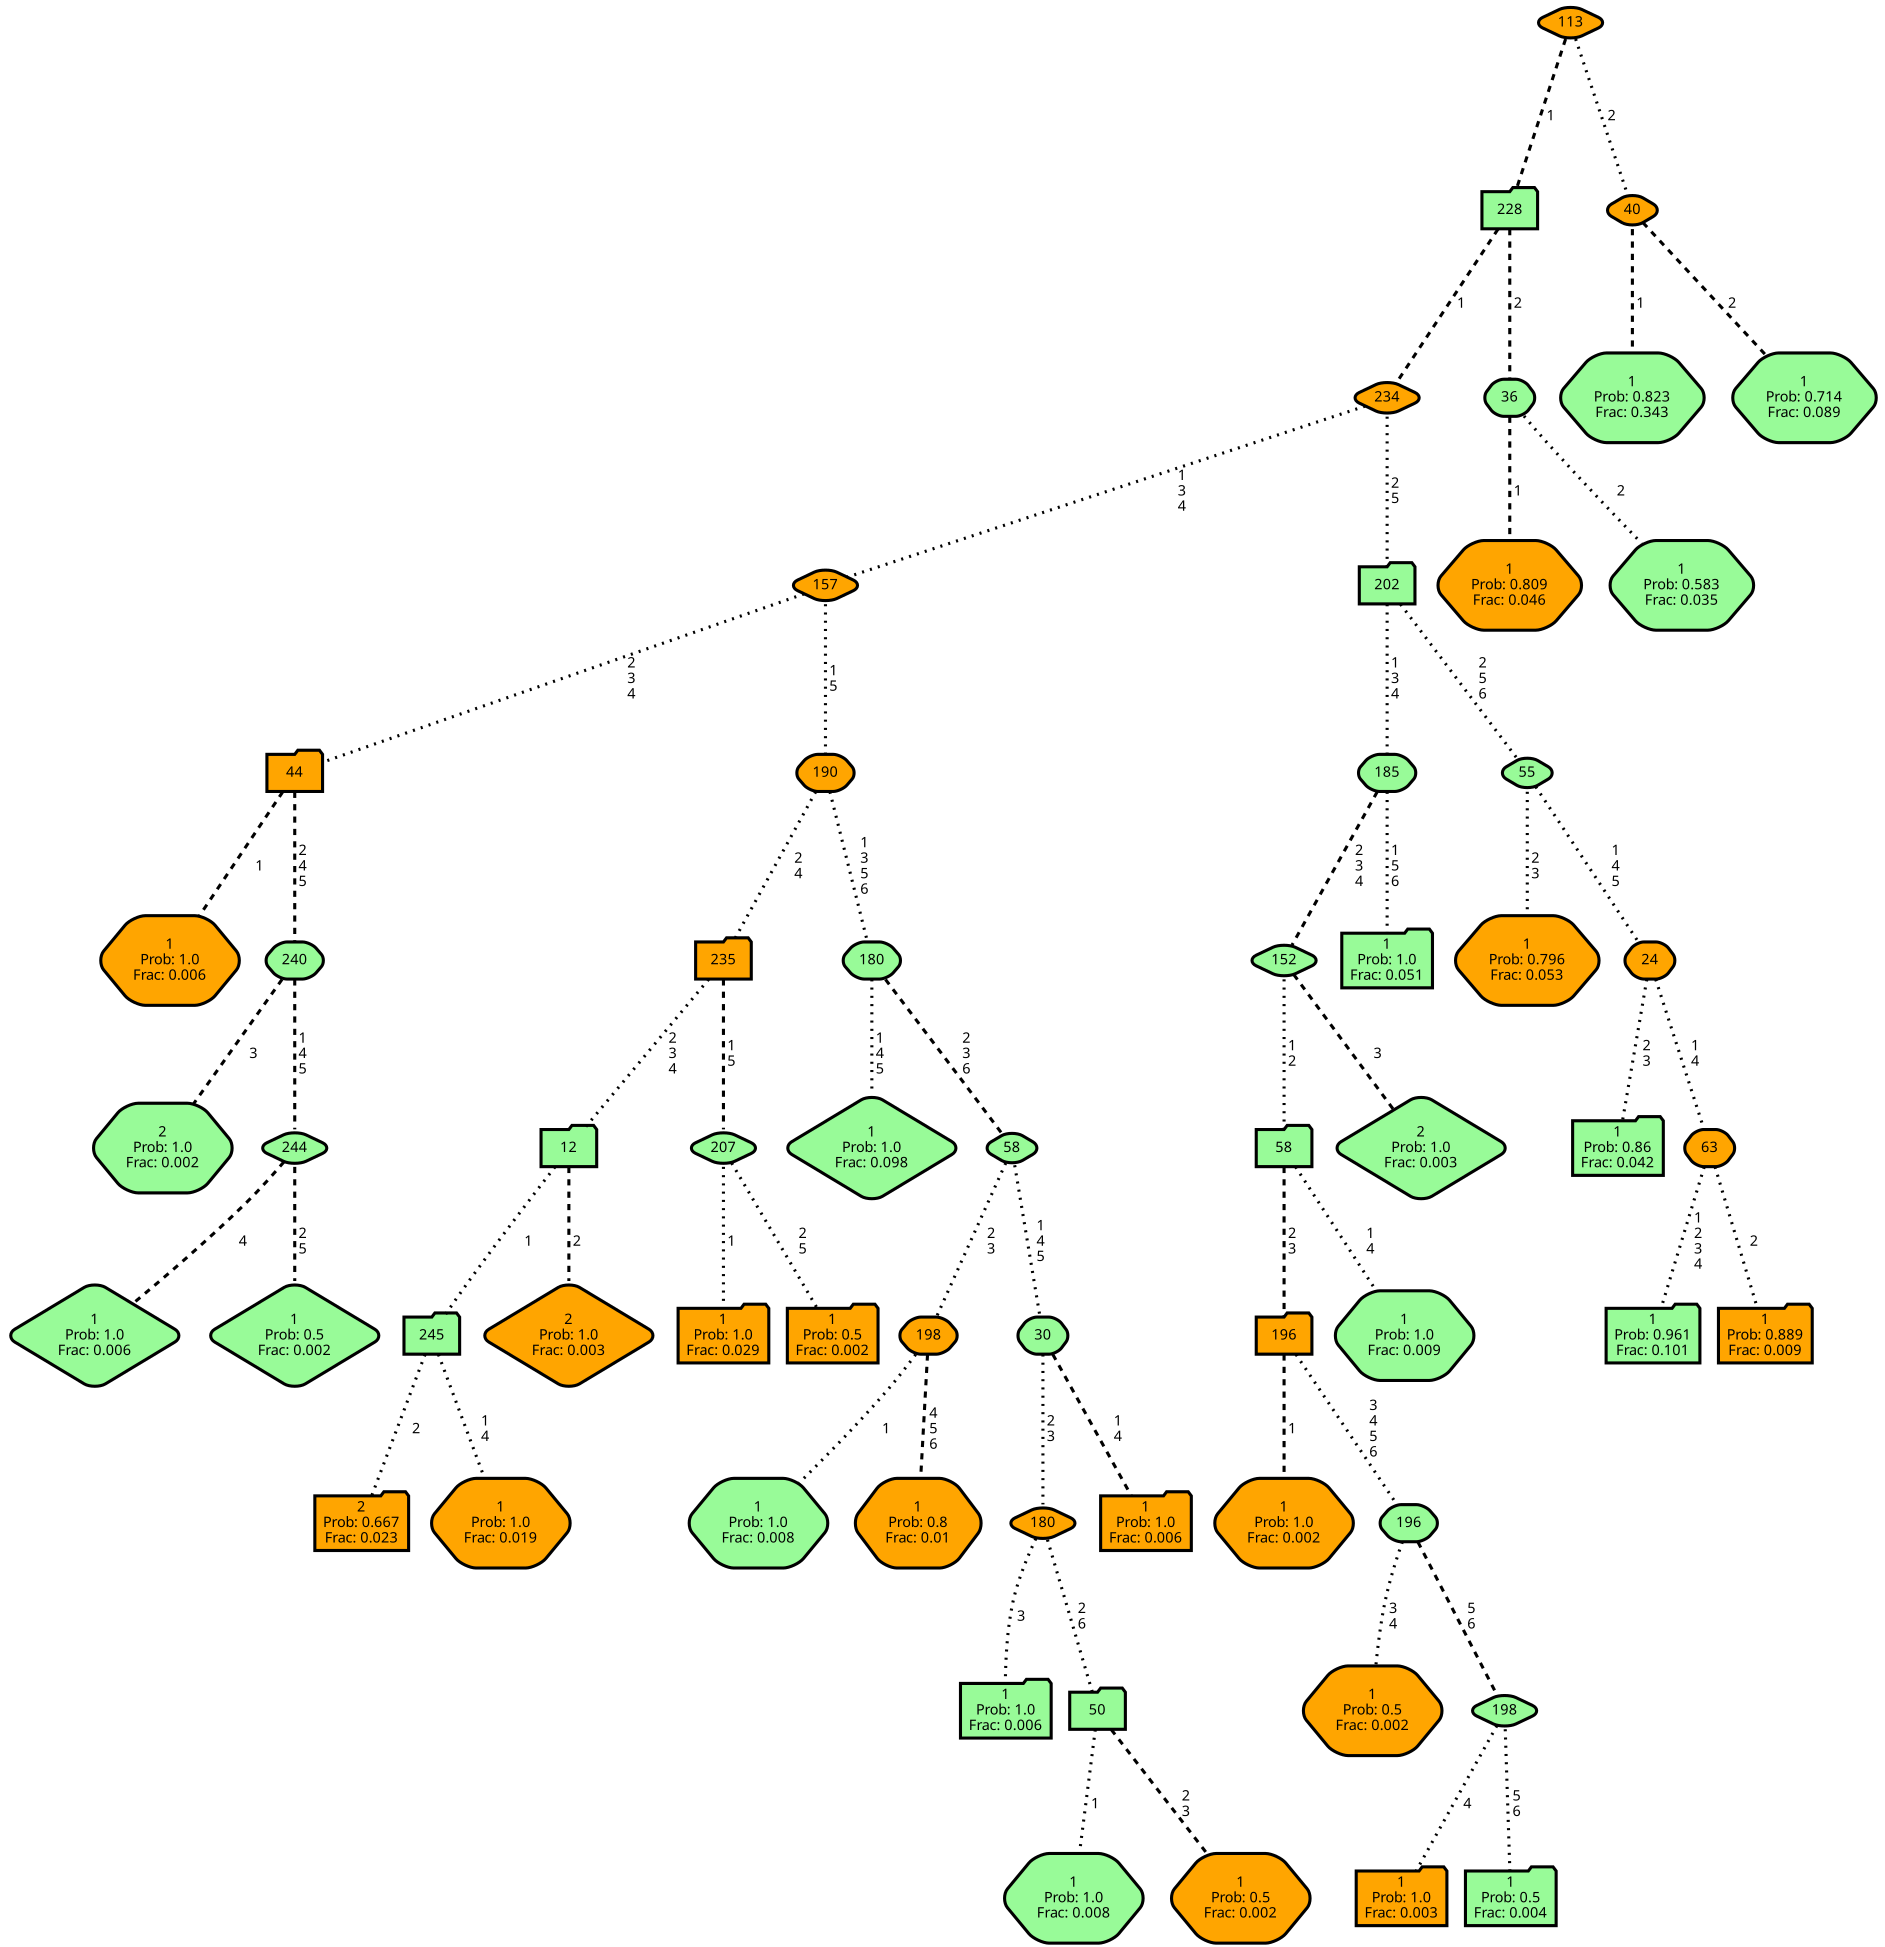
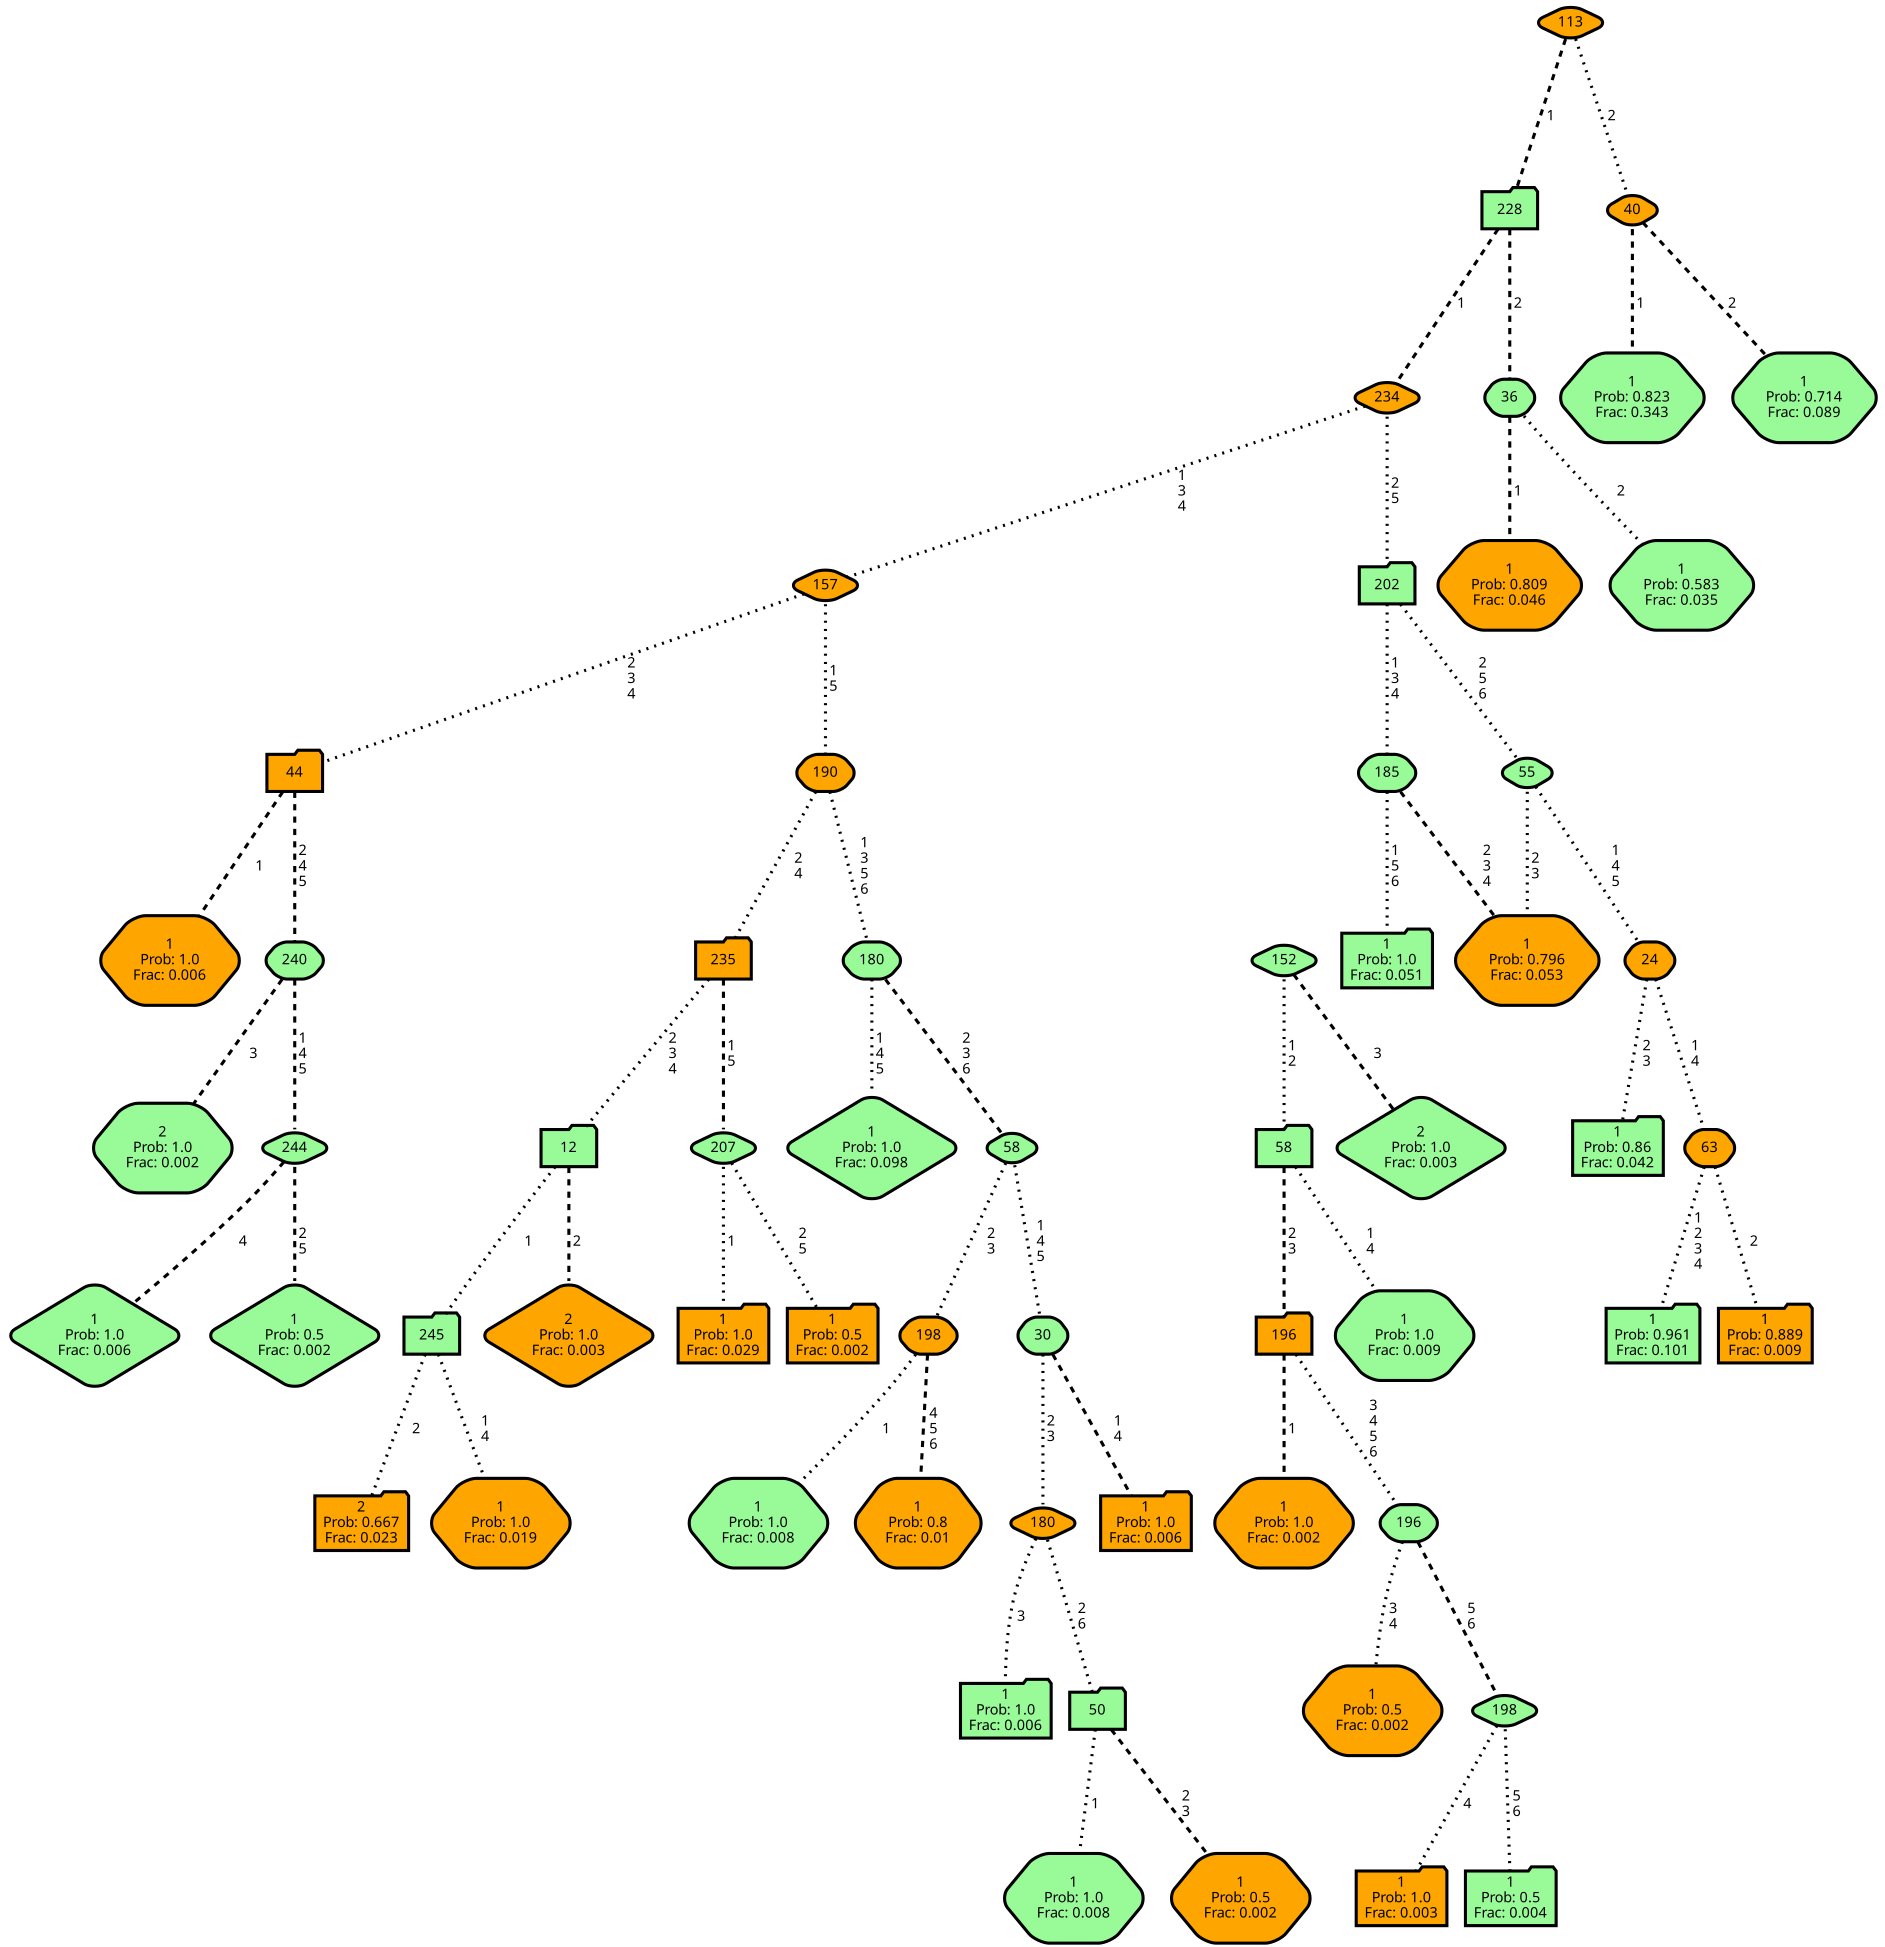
  graph {
    fontname="Noto Sans"
    ranksep="0 equally"
    splines=straight
    node [color=black fillcolor=palegreen fontcolor=black fontname="Noto Sans" penwidth=3 shape=hexagon style="filled, rounded"]
    edge [color=black fontname="Noto Sans" penwidth=3 style=dotted]
    n1 [fillcolor=orange label="1\nProb: 1.0\nFrac: 0.006"]
    n2 [fillcolor=orange label=44 shape=folder]
    n3 [label=240]
    n4 [label="2\nProb: 1.0\nFrac: 0.002"]
    n5 [label=244 shape=diamond]
    n6 [label="1\nProb: 1.0\nFrac: 0.006" shape=diamond]
    n7 [label="1\nProb: 0.5\nFrac: 0.002" shape=diamond]
    n8 [fillcolor=orange label=157 shape=diamond]
    n9 [fillcolor=orange label=190]
    n10 [fillcolor=orange label=235 shape=folder]
    n11 [label=180]
    n12 [fillcolor=orange label="2\nProb: 0.667\nFrac: 0.023" shape=folder]
    n13 [label=245 shape=folder]
    n14 [fillcolor=orange label="1\nProb: 1.0\nFrac: 0.019"]
    n15 [label=12 shape=folder]
    n16 [fillcolor=orange label="2\nProb: 1.0\nFrac: 0.003" shape=diamond]
    n17 [label=207 shape=diamond]
    n18 [fillcolor=orange label="1\nProb: 1.0\nFrac: 0.029" shape=folder]
    n19 [fillcolor=orange label="1\nProb: 0.5\nFrac: 0.002" shape=folder]
    n20 [label="1\nProb: 1.0\nFrac: 0.098" shape=diamond]
    n21 [label=58 shape=diamond]
    n22 [fillcolor=orange label=198]
    n23 [label=30]
    n24 [label="1\nProb: 1.0\nFrac: 0.008"]
    n25 [fillcolor=orange label="1\nProb: 0.8\nFrac: 0.01"]
    n26 [fillcolor=orange label=180 shape=diamond]
    n27 [fillcolor=orange label="1\nProb: 1.0\nFrac: 0.006" shape=folder]
    n28 [label="1\nProb: 1.0\nFrac: 0.006" shape=folder]
    n29 [label=50 shape=folder]
    n30 [label="1\nProb: 1.0\nFrac: 0.008"]
    n31 [fillcolor=orange label="1\nProb: 0.5\nFrac: 0.002"]
    n32 [fillcolor=orange label=234 shape=diamond]
    n33 [label=202 shape=folder]
    n34 [label=185]
    n35 [label=55 shape=diamond]
    n36 [fillcolor=orange label="1\nProb: 1.0\nFrac: 0.002"]
    n37 [fillcolor=orange label=196 shape=folder]
    n38 [label=196]
    n39 [fillcolor=orange label="1\nProb: 0.5\nFrac: 0.002"]
    n40 [label=198 shape=diamond]
    n41 [fillcolor=orange label="1\nProb: 1.0\nFrac: 0.003" shape=folder]
    n42 [label="1\nProb: 0.5\nFrac: 0.004" shape=folder]
    n43 [label=58 shape=folder]
    n44 [label="1\nProb: 1.0\nFrac: 0.009"]
    n45 [label=152 shape=diamond]
    n46 [label="2\nProb: 1.0\nFrac: 0.003" shape=diamond]
    n47 [label="1\nProb: 1.0\nFrac: 0.051" shape=folder]
    n48 [fillcolor=orange label="1\nProb: 0.796\nFrac: 0.053"]
    n49 [fillcolor=orange label=24]
    n50 [label="1\nProb: 0.86\nFrac: 0.042" shape=folder]
    n51 [fillcolor=orange label=63]
    n52 [label="1\nProb: 0.961\nFrac: 0.101" shape=folder]
    n53 [fillcolor=orange label="1\nProb: 0.889\nFrac: 0.009" shape=folder]
    n54 [label=228 shape=folder]
    n55 [label=36]
    n56 [fillcolor=orange label="1\nProb: 0.809\nFrac: 0.046"]
    n57 [label="1\nProb: 0.583\nFrac: 0.035"]
    n58 [fillcolor=orange label=113 shape=diamond]
    n59 [fillcolor=orange label=40 shape=diamond]
    n60 [label="1\nProb: 0.823\nFrac: 0.343"]
    n61 [label="1\nProb: 0.714\nFrac: 0.089"]
    subgraph sub_1 {
      rank=same
    }
    n2 -- n1 [label=" 1" style=dashed]
    n2 -- n3 [label=" 2\n 4\n 5" style=dashed]
    n3 -- n4 [label=" 3" style=dashed]
    n3 -- n5 [label=" 1\n 4\n 5" style=dashed]
    n5 -- n6 [label=" 4" style=dashed]
    n5 -- n7 [label=" 2\n 5" style=dashed]
    n8 -- n2 [label=" 2\n 3\n 4"]
    n8 -- n9 [label=" 1\n 5"]
    n9 -- n10 [label=" 2\n 4"]
    n9 -- n11 [label=" 1\n 3\n 5\n 6"]
    n10 -- n15 [label=" 2\n 3\n 4"]
    n10 -- n17 [label=" 1\n 5" style=dashed]
    n11 -- n20 [label=" 1\n 4\n 5"]
    n11 -- n21 [label=" 2\n 3\n 6" style=dashed]
    n13 -- n12 [label=" 2"]
    n13 -- n14 [label=" 1\n 4"]
    n15 -- n13 [label=" 1"]
    n15 -- n16 [label=" 2" style=dashed]
    n17 -- n18 [label=" 1"]
    n17 -- n19 [label=" 2\n 5"]
    n21 -- n22 [label=" 2\n 3"]
    n21 -- n23 [label=" 1\n 4\n 5"]
    n22 -- n24 [label=" 1"]
    n22 -- n25 [label=" 4\n 5\n 6" style=dashed]
    n23 -- n26 [label=" 2\n 3"]
    n23 -- n27 [label=" 1\n 4" style=dashed]
    n26 -- n28 [label=" 3"]
    n26 -- n29 [label=" 2\n 6"]
    n29 -- n30 [label=" 1"]
    n29 -- n31 [label=" 2\n 3" style=dashed]
    n32 -- n8 [label=" 1\n 3\n 4"]
    n32 -- n33 [label=" 2\n 5"]
    n33 -- n34 [label=" 1\n 3\n 4"]
    n33 -- n35 [label=" 2\n 5\n 6"]
-   n34 -- n45 [label=" 2\n 3\n 4" style=dashed]
+   n34 -- n48 [label=" 2\n 3\n 4" style=dashed]
    n34 -- n47 [label=" 1\n 5\n 6"]
    n35 -- n48 [label=" 2\n 3"]
    n35 -- n49 [label=" 1\n 4\n 5"]
    n37 -- n36 [label=" 1" style=dashed]
    n37 -- n38 [label=" 3\n 4\n 5\n 6"]
    n38 -- n39 [label=" 3\n 4"]
    n38 -- n40 [label=" 5\n 6" style=dashed]
    n40 -- n41 [label=" 4"]
    n40 -- n42 [label=" 5\n 6"]
    n43 -- n37 [label=" 2\n 3" style=dashed]
    n43 -- n44 [label=" 1\n 4"]
    n45 -- n43 [label=" 1\n 2"]
    n45 -- n46 [label=" 3" style=dashed]
    n49 -- n50 [label=" 2\n 3"]
    n49 -- n51 [label=" 1\n 4"]
    n51 -- n52 [label=" 1\n 2\n 3\n 4"]
    n51 -- n53 [label=" 2"]
    n54 -- n32 [label=" 1" style=dashed]
    n54 -- n55 [label=" 2" style=dashed]
    n55 -- n56 [label=" 1" style=dashed]
    n55 -- n57 [label=" 2"]
    n58 -- n54 [label=" 1" style=dashed]
    n58 -- n59 [label=" 2"]
    n59 -- n60 [label=" 1" style=dashed]
    n59 -- n61 [label=" 2" style=dashed]
  }
